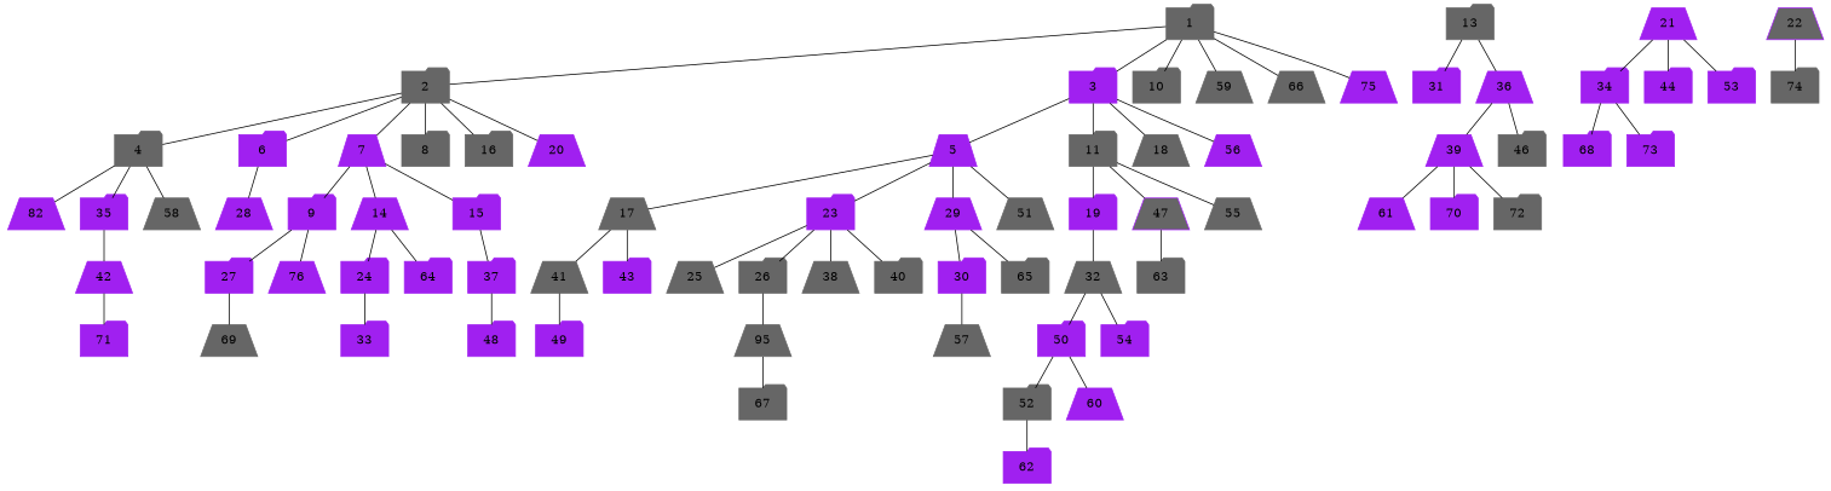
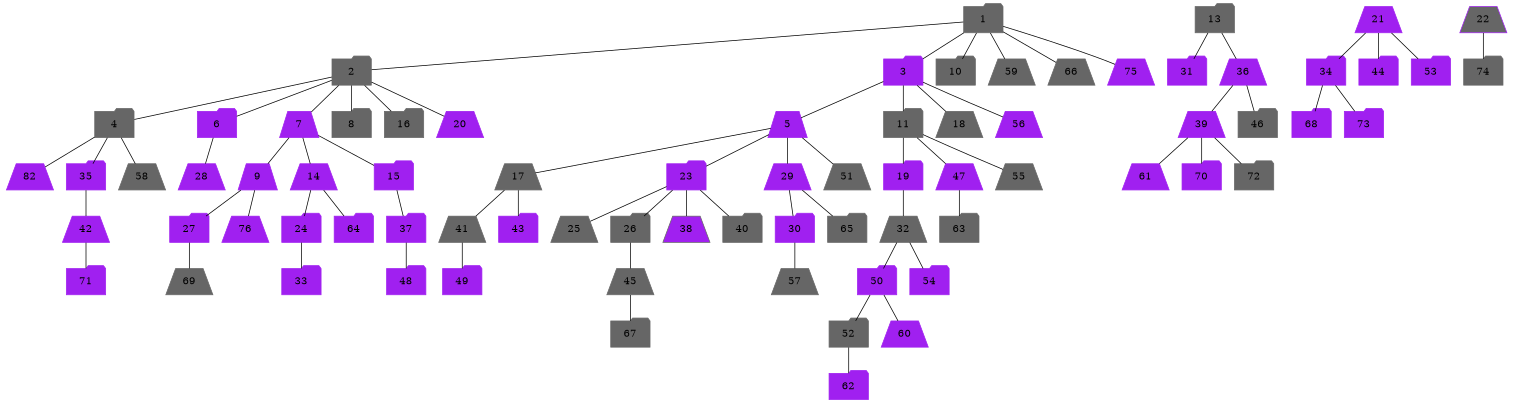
  graph {
    node [color=purple shape=folder style=filled]
    1 [color=gray40]
    2 [color=gray40]
    3
    10 [color=gray40]
    59 [color=gray40 shape=trapezium]
    66 [color=gray40 shape=trapezium]
    75 [shape=trapezium]
    4 [color=gray40]
    6
    7 [shape=trapezium]
    8 [color=gray40]
    16 [color=gray40]
    20 [shape=trapezium]
    5 [shape=trapezium]
    11 [color=gray40]
    18 [color=gray40 shape=trapezium]
    56 [shape=trapezium]
    n18 [label=82 shape=trapezium]
    35
    58 [color=gray40 shape=trapezium]
    28 [shape=trapezium]
-   9
+   9 [shape=trapezium]
    14 [shape=trapezium]
    15
    17 [color=gray40 shape=trapezium]
    23
    29 [shape=trapezium]
    51 [color=gray40 shape=trapezium]
    19
-   47 [shape=trapezium fillcolor=gray40]
+   47 [shape=trapezium]
    55 [color=gray40 shape=trapezium]
    13 [color=gray40]
    31
    36 [shape=trapezium]
    42 [shape=trapezium]
    41 [color=gray40 shape=trapezium]
    43
    25 [color=gray40 shape=trapezium]
    26 [color=gray40]
-   38 [color=gray40 shape=trapezium]
+   38 [color=gray40 shape=trapezium fillcolor=purple]
    40 [color=gray40]
    30
    65 [color=gray40]
    27
    76 [shape=trapezium]
    24
    64
    37
    21 [shape=trapezium]
    34
    44
    53
    69 [color=gray40 shape=trapezium]
    32 [color=gray40 shape=trapezium]
    22 [fillcolor=gray40 shape=trapezium]
    74 [color=gray40]
    63 [color=gray40]
    39 [shape=trapezium]
    46 [color=gray40]
    33
    48
    49
    50
    54
    68
    73
-   45 [color=gray40 shape=trapezium label=95]
+   45 [color=gray40 shape=trapezium]
    67 [color=gray40]
    57 [color=gray40 shape=trapezium]
    52 [color=gray40]
    60 [shape=trapezium]
    71
    61 [shape=trapezium]
    70
    72 [color=gray40]
    62
    1 -- 2
    1 -- 3
    1 -- 10
    1 -- 59
    1 -- 66
    1 -- 75
    2 -- 4
    2 -- 6
    2 -- 7
    2 -- 8
    2 -- 16
    2 -- 20
    3 -- 5
    3 -- 11
    3 -- 18
    3 -- 56
    4 -- n18
    4 -- 35
    4 -- 58
    6 -- 28
    7 -- 9
    7 -- 14
    7 -- 15
    5 -- 17
    5 -- 23
    5 -- 29
    5 -- 51
    11 -- 19
    11 -- 47
    11 -- 55
    35 -- 42
    9 -- 27
    9 -- 76
    14 -- 24
    14 -- 64
    15 -- 37
    17 -- 41
    17 -- 43
    23 -- 25
    23 -- 26
    23 -- 38
    23 -- 40
    29 -- 30
    29 -- 65
    19 -- 32
    47 -- 63
    13 -- 31
    13 -- 36
    36 -- 39
    36 -- 46
    42 -- 71
    41 -- 49
    26 -- 45
    30 -- 57
    27 -- 69
    24 -- 33
    37 -- 48
    21 -- 34
    21 -- 44
    21 -- 53
    34 -- 68
    34 -- 73
    32 -- 50
    32 -- 54
    22 -- 74
    39 -- 61
    39 -- 70
    39 -- 72
    50 -- 52
    50 -- 60
    45 -- 67
    52 -- 62
  }
